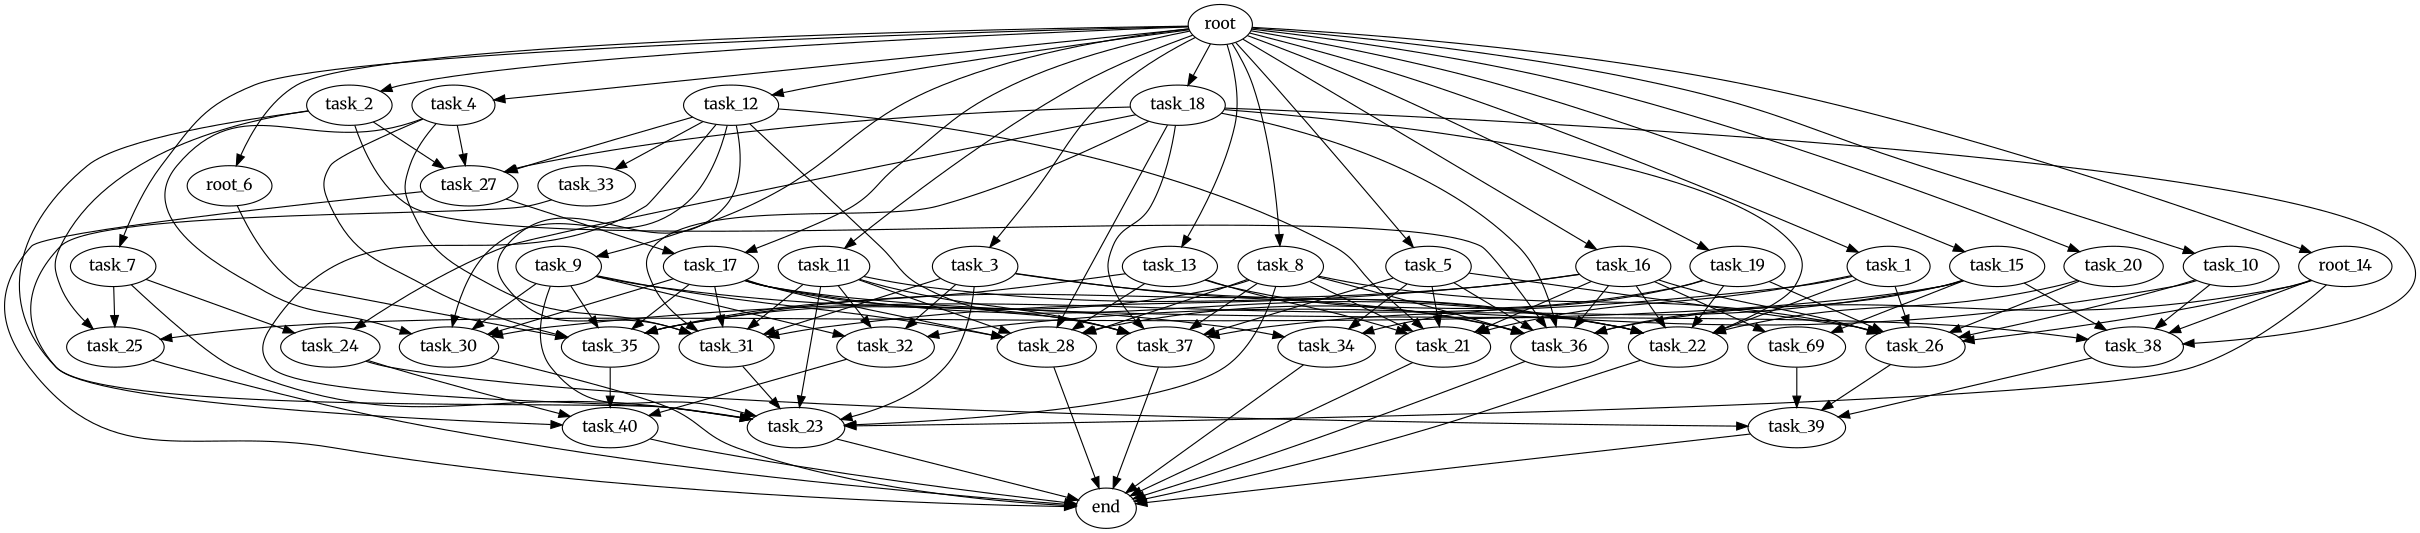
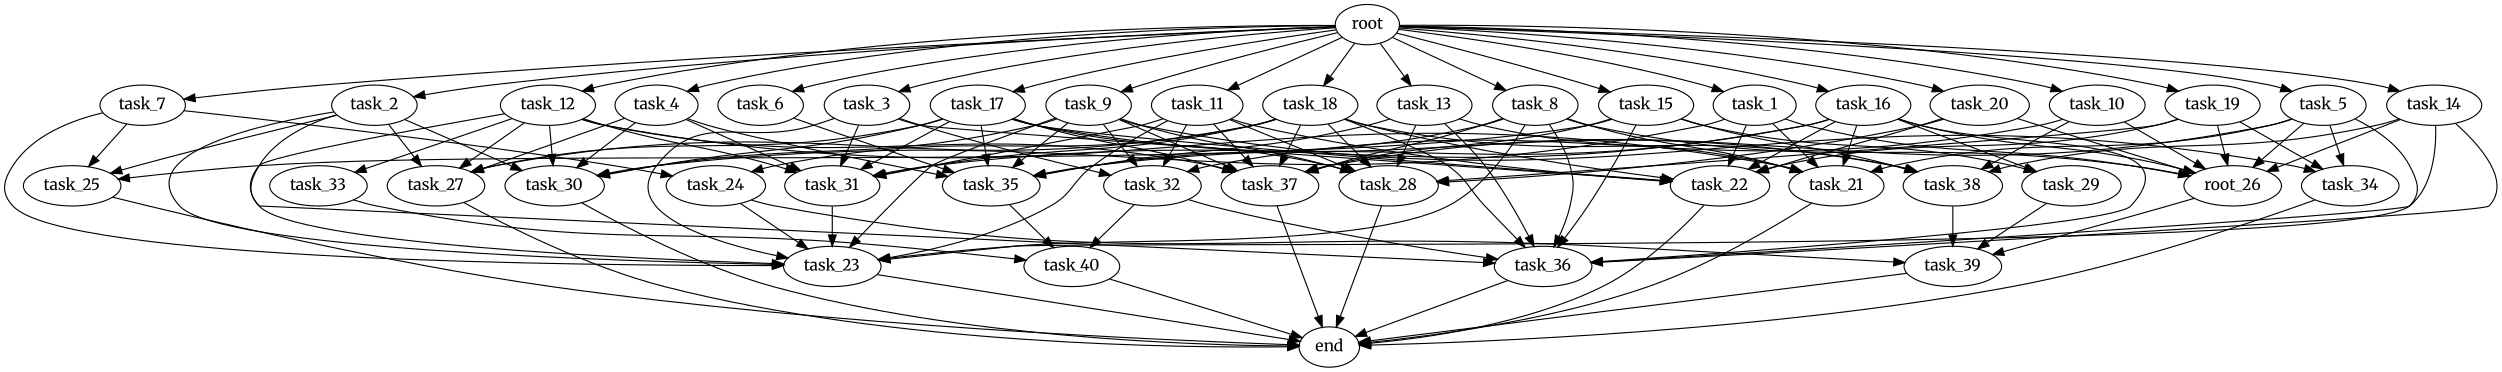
  digraph {
    fontname=Merriweather
    node [fontname=Merriweather]
    edge [fontname=Merriweather]
    root
    task_1
    task_2
    task_3
    task_4
    task_5
-   task_6 [label=root_6]
+   task_6
    task_7
    task_8
    task_9
    task_10
    task_11
    task_12
    task_13
-   task_14 [label=root_14]
+   task_14
    task_15
    task_16
    task_17
    task_18
    task_19
    task_20
    task_21
    task_22
-   task_26
+   task_26 [label=root_26]
    task_30
    task_23
    task_25
    task_27
    task_36
    task_31
    task_32
    task_35
    task_34
    task_37
    task_24
    task_28
    task_38
    task_33
-   task_29 [label=task_69]
+   task_29
    end
    task_39
    task_40
    root -> task_1
    root -> task_2
    root -> task_3
    root -> task_4
    root -> task_5
    root -> task_6
    root -> task_7
    root -> task_8
    root -> task_9
    root -> task_10
    root -> task_11
    root -> task_12
    root -> task_13
    root -> task_14
    root -> task_15
    root -> task_16
    root -> task_17
    root -> task_18
    root -> task_19
    root -> task_20
    task_1 -> task_21
    task_1 -> task_22
    task_1 -> task_26
    task_1 -> task_30
+   task_2 -> task_30
    task_2 -> task_23
    task_2 -> task_25
    task_2 -> task_27
    task_2 -> task_36
    task_3 -> task_22
    task_3 -> task_23
-   task_3 -> task_36
+   task_32 -> task_36
    task_3 -> task_31
    task_3 -> task_32
    task_4 -> task_30
    task_4 -> task_27
    task_4 -> task_31
    task_4 -> task_35
    task_5 -> task_21
    task_5 -> task_26
    task_5 -> task_36
    task_5 -> task_34
    task_5 -> task_37
    task_6 -> task_35
    task_7 -> task_23
    task_7 -> task_25
    task_7 -> task_24
    task_8 -> task_21
    task_8 -> task_26
    task_8 -> task_23
    task_8 -> task_36
    task_8 -> task_35
    task_8 -> task_37
    task_9 -> task_30
    task_9 -> task_23
    task_9 -> task_32
    task_9 -> task_35
    task_9 -> task_34
+   task_9 -> task_37
    task_9 -> task_28
    task_10 -> task_26
    task_10 -> task_32
    task_10 -> task_38
    task_11 -> task_22
    task_11 -> task_23
    task_11 -> task_31
    task_11 -> task_32
    task_11 -> task_37
    task_11 -> task_28
    task_12 -> task_21
    task_12 -> task_30
    task_12 -> task_23
    task_12 -> task_27
    task_12 -> task_31
    task_12 -> task_37
    task_12 -> task_33
    task_13 -> task_21
    task_13 -> task_36
    task_13 -> task_35
    task_13 -> task_28
    task_14 -> task_26
    task_14 -> task_23
    task_14 -> task_36
    task_14 -> task_38
    task_15 -> task_25
    task_15 -> task_36
    task_15 -> task_37
    task_15 -> task_38
    task_15 -> task_29
    task_16 -> task_21
    task_16 -> task_22
    task_16 -> task_26
    task_16 -> task_36
    task_16 -> task_31
    task_16 -> task_35
    task_16 -> task_29
    task_17 -> task_22
    task_17 -> task_30
-   task_27 -> task_17
+   task_17 -> task_27
    task_17 -> task_31
    task_17 -> task_35
    task_17 -> task_37
    task_17 -> task_28
    task_17 -> task_38
    task_18 -> task_22
    task_18 -> task_27
    task_18 -> task_36
    task_18 -> task_31
    task_18 -> task_37
    task_18 -> task_24
    task_18 -> task_28
    task_18 -> task_38
    task_19 -> task_22
    task_19 -> task_26
    task_19 -> task_34
    task_19 -> task_28
    task_20 -> task_22
    task_20 -> task_26
-   task_8 -> task_28
+   task_20 -> task_28
    task_21 -> end
    task_22 -> end
    task_26 -> task_39
    task_30 -> end
    task_23 -> end
    task_25 -> end
    task_27 -> end
    task_36 -> end
    task_31 -> task_23
    task_32 -> task_40
    task_35 -> task_40
    task_34 -> end
    task_37 -> end
    task_24 -> task_39
-   task_24 -> task_40
+   task_24 -> task_23
    task_28 -> end
    task_38 -> task_39
    task_33 -> task_40
    task_29 -> task_39
    task_39 -> end
    task_40 -> end
  }
